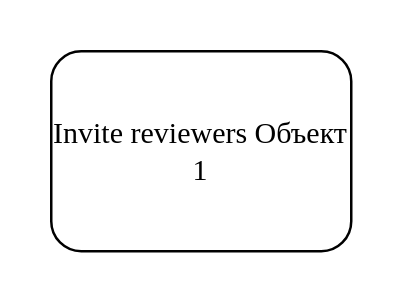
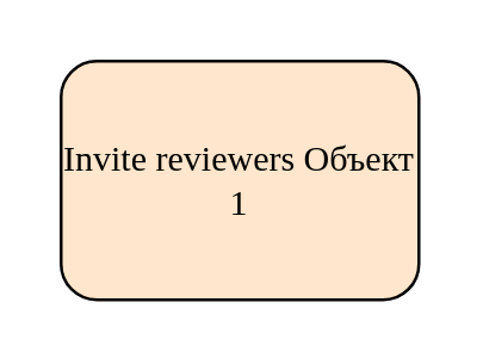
  <mxCell id="0" />
  <mxCell id="1" parent="0" />
- <mxCell id="2" value="Invite reviewers Объект 1" style="rounded=1;whiteSpace=wrap;html=1;shadow=0;labelBackgroundColor=none;strokeWidth=1;fontFamily=Verdana;fontSize=12;align=center;" parent="1" vertex="1"><mxGeometry x="20" y="20" width="120" height="80" as="geometry" /></mxCell>
+ <mxCell id="2" value="Invite reviewers Объект 1" style="rounded=1;whiteSpace=wrap;html=1;shadow=0;labelBackgroundColor=none;strokeWidth=1;fontFamily=Verdana;fontSize=12;align=center;fillColor=#ffe6cc;" parent="1" vertex="1"><mxGeometry x="20" y="20" width="120" height="80" as="geometry" /></mxCell>
